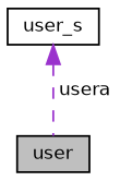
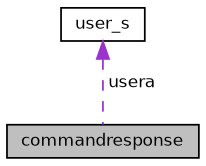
  digraph {
    node [color=black fontname=Helvetica fontsize=10 shape=record style=filled]
-   n1 [fillcolor=grey75 fontcolor=black height=0.2 label=user width=0.4]
+   n1 [fillcolor=grey75 fontcolor=black height=0.2 label=commandresponse width=0.4]
    n2 [fillcolor=white height=0.2 label=user_s width=0.4]
    n2 -> n1 [color=darkorchid3 dir=back fontname=Helvetica fontsize=10 label=" usera" labelfontname=Helvetica labelfontsize=10 style=dashed]
  }
